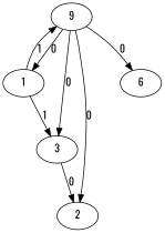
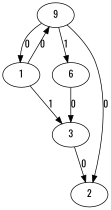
  digraph {
    fontname=Oswald
    node [fontname=Oswald]
    edge [fontname=Oswald]
    n1 [label=9]
    1
    2
    3
    n5 [label=6]
    n1 -> 1 [label=0]
    n1 -> 2 [label=0]
-   n1 -> 3 [label=0]
-   n1 -> n5 [label=0]
-   1 -> n1 [label=1]
+   n5 -> 3 [label=0]
+   n1 -> n5 [label=1]
+   1 -> n1 [label=0]
    1 -> 3 [label=1]
    3 -> 2 [label=0]
  }
